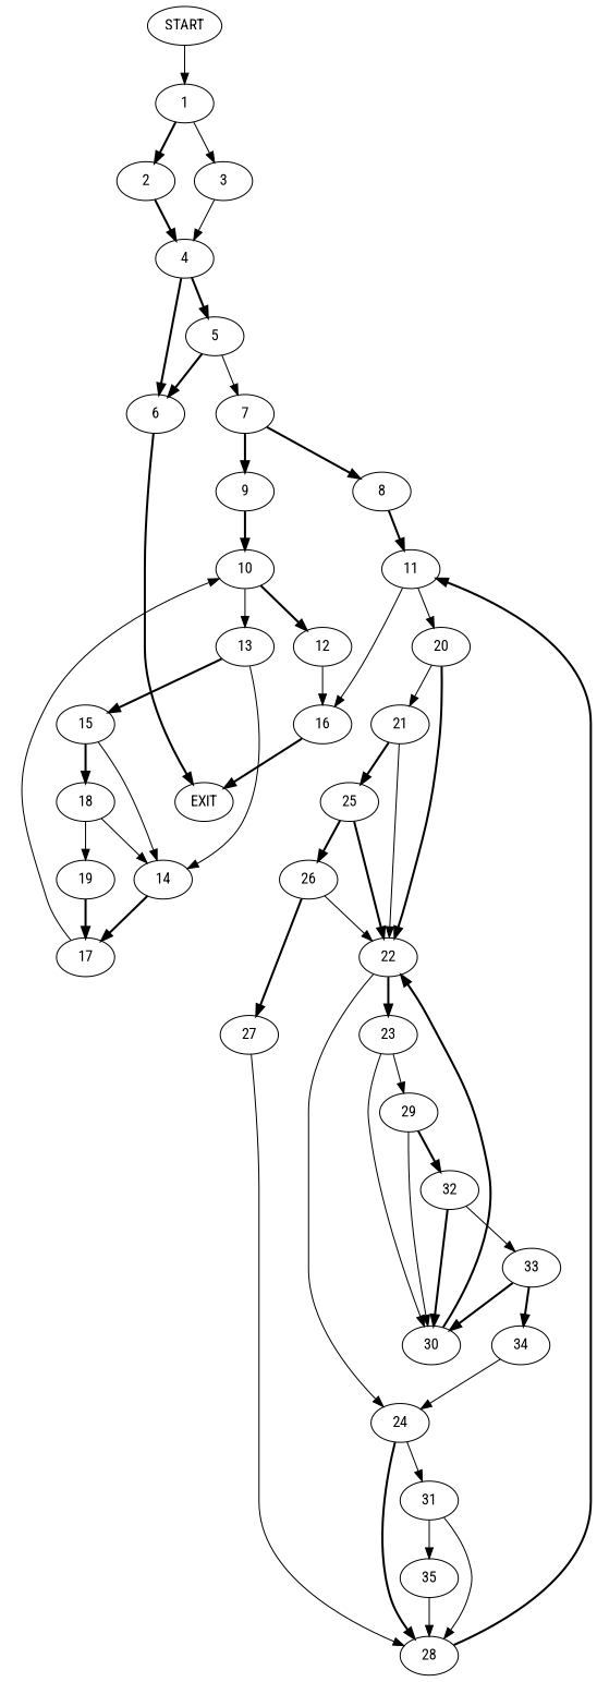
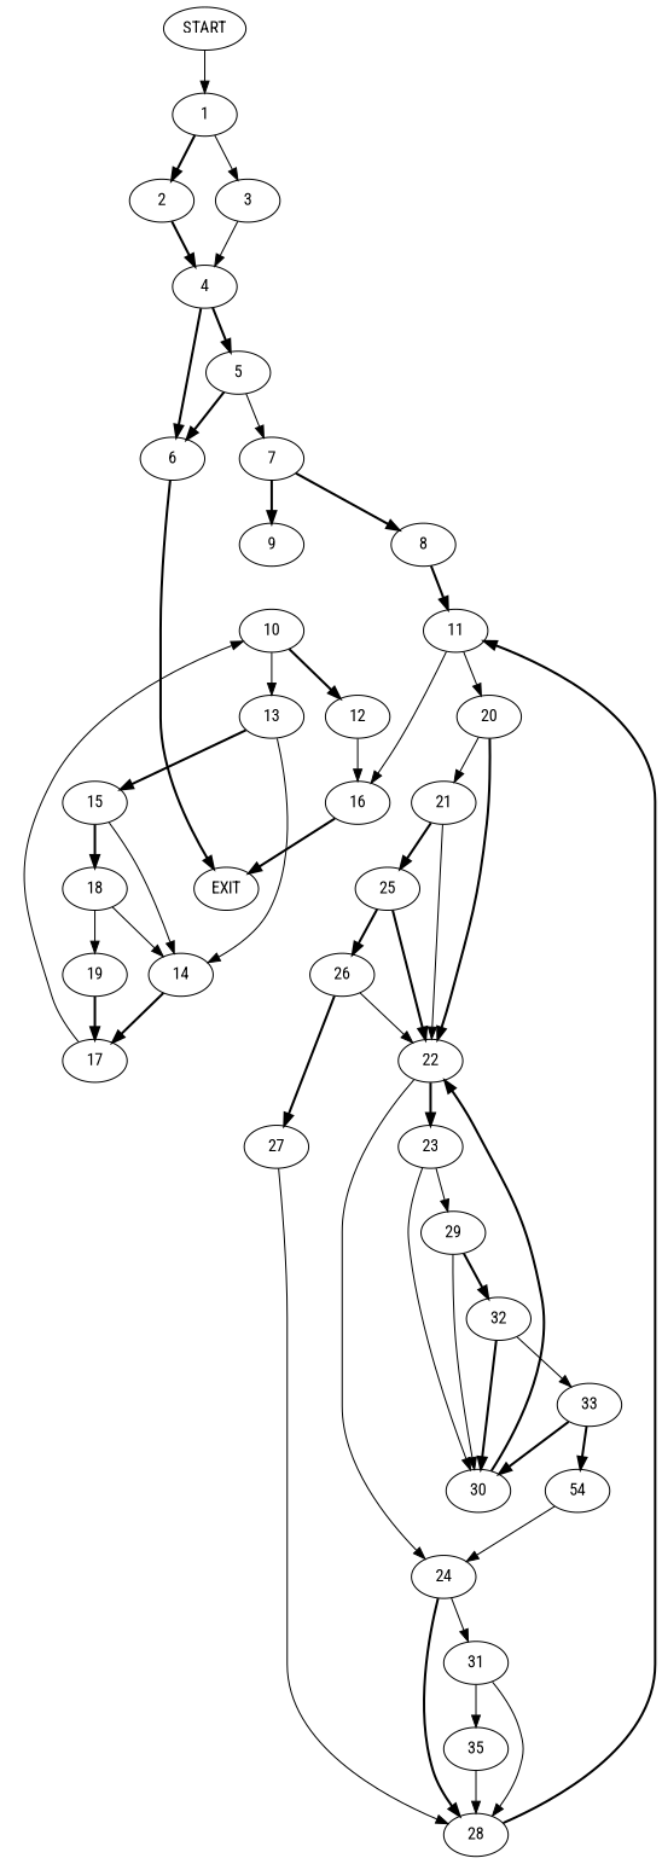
  digraph {
    fontname="Roboto Condensed"
    node [fontname="Roboto Condensed"]
    edge [fontname="Roboto Condensed" style=bold]
    n1 [label=START]
    1
    2
    3
    n5 [label=EXIT]
    4
    5
    6
    7
    8
    9
    11
    10
    16
    20
    12
    13
    14
    15
    21
    22
    17
    18
    19
    25
    23
    24
    26
    29
    30
    28
    31
    32
    35
    27
    33
-   34
+   34 [label=54]
    n1 -> 1 [style=solid]
    1 -> 2
    1 -> 3 [style=solid]
    2 -> 4
    3 -> 4 [style=solid]
    4 -> 5
    4 -> 6
    5 -> 6
    5 -> 7 [style=solid]
    6 -> n5
    7 -> 8
    7 -> 9
    8 -> 11
-   9 -> 10
    11 -> 16 [style=solid]
    11 -> 20 [style=solid]
    10 -> 12
    10 -> 13 [style=solid]
    16 -> n5
    20 -> 21 [style=solid]
    20 -> 22
    12 -> 16 [style=solid]
    13 -> 14 [style=solid]
    13 -> 15
    14 -> 17
    15 -> 14 [style=solid]
    15 -> 18
    21 -> 22 [style=solid]
    21 -> 25
    22 -> 23
    22 -> 24 [style=solid]
    17 -> 10 [style=solid]
    18 -> 14 [style=solid]
    18 -> 19 [style=solid]
    19 -> 17
    25 -> 22
    25 -> 26
    23 -> 29 [style=solid]
    23 -> 30 [style=solid]
    24 -> 28
    24 -> 31 [style=solid]
    26 -> 22 [style=solid]
    26 -> 27
    29 -> 30 [style=solid]
    29 -> 32
    30 -> 22
    28 -> 11
    31 -> 28 [style=solid]
    31 -> 35 [style=solid]
    32 -> 30
    32 -> 33 [style=solid]
    35 -> 28 [style=solid]
    27 -> 28 [style=solid]
    33 -> 30
    33 -> 34
    34 -> 24 [style=solid]
  }
